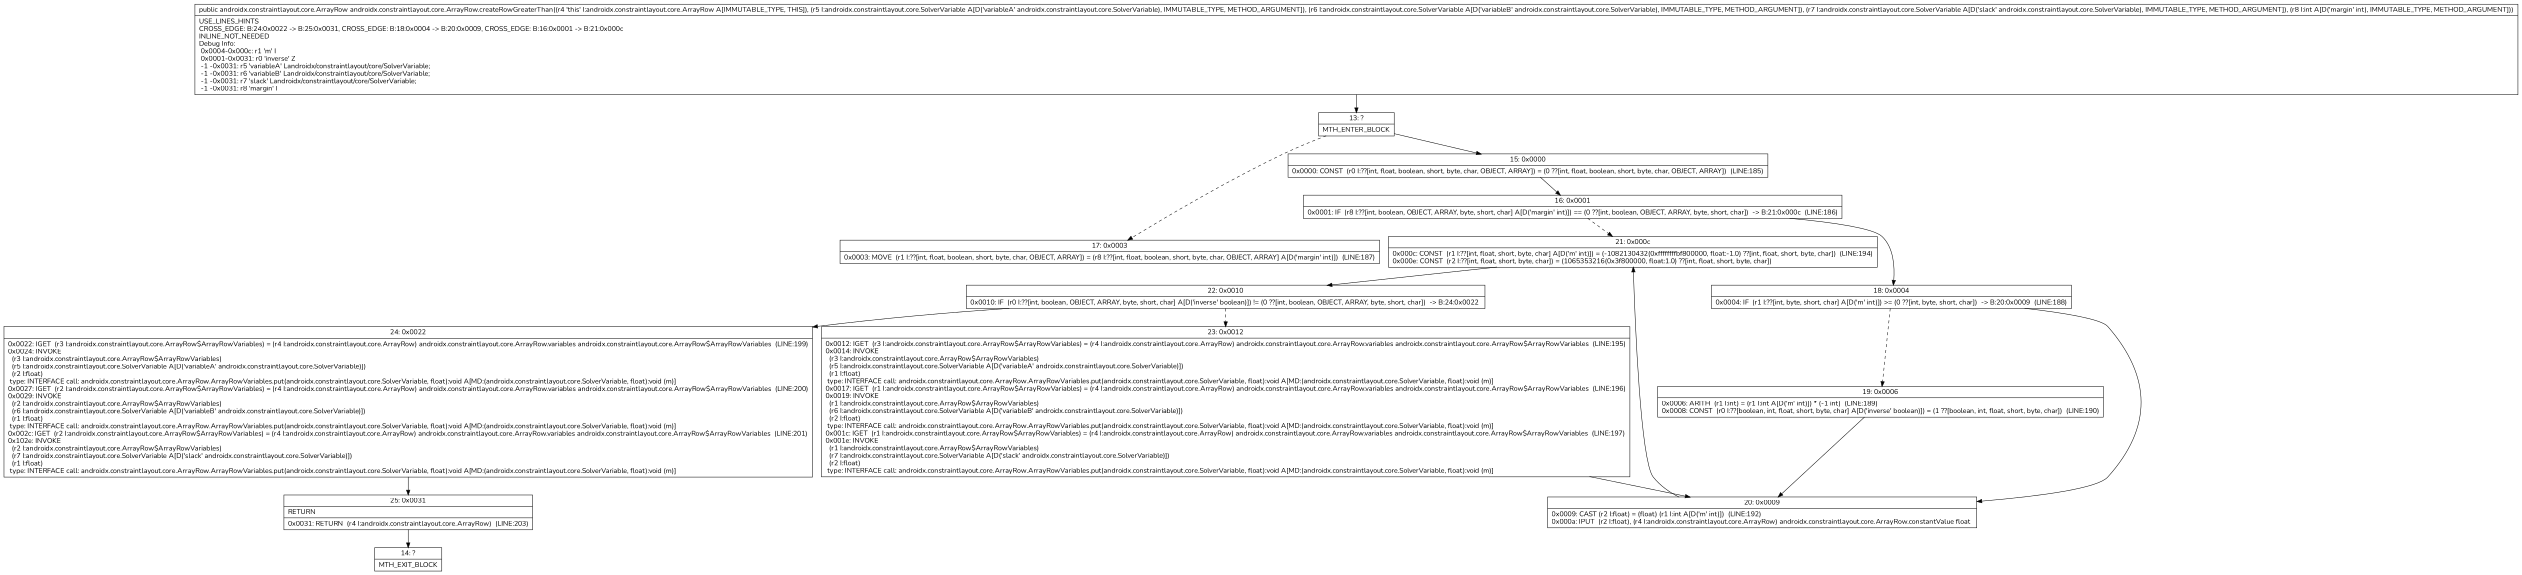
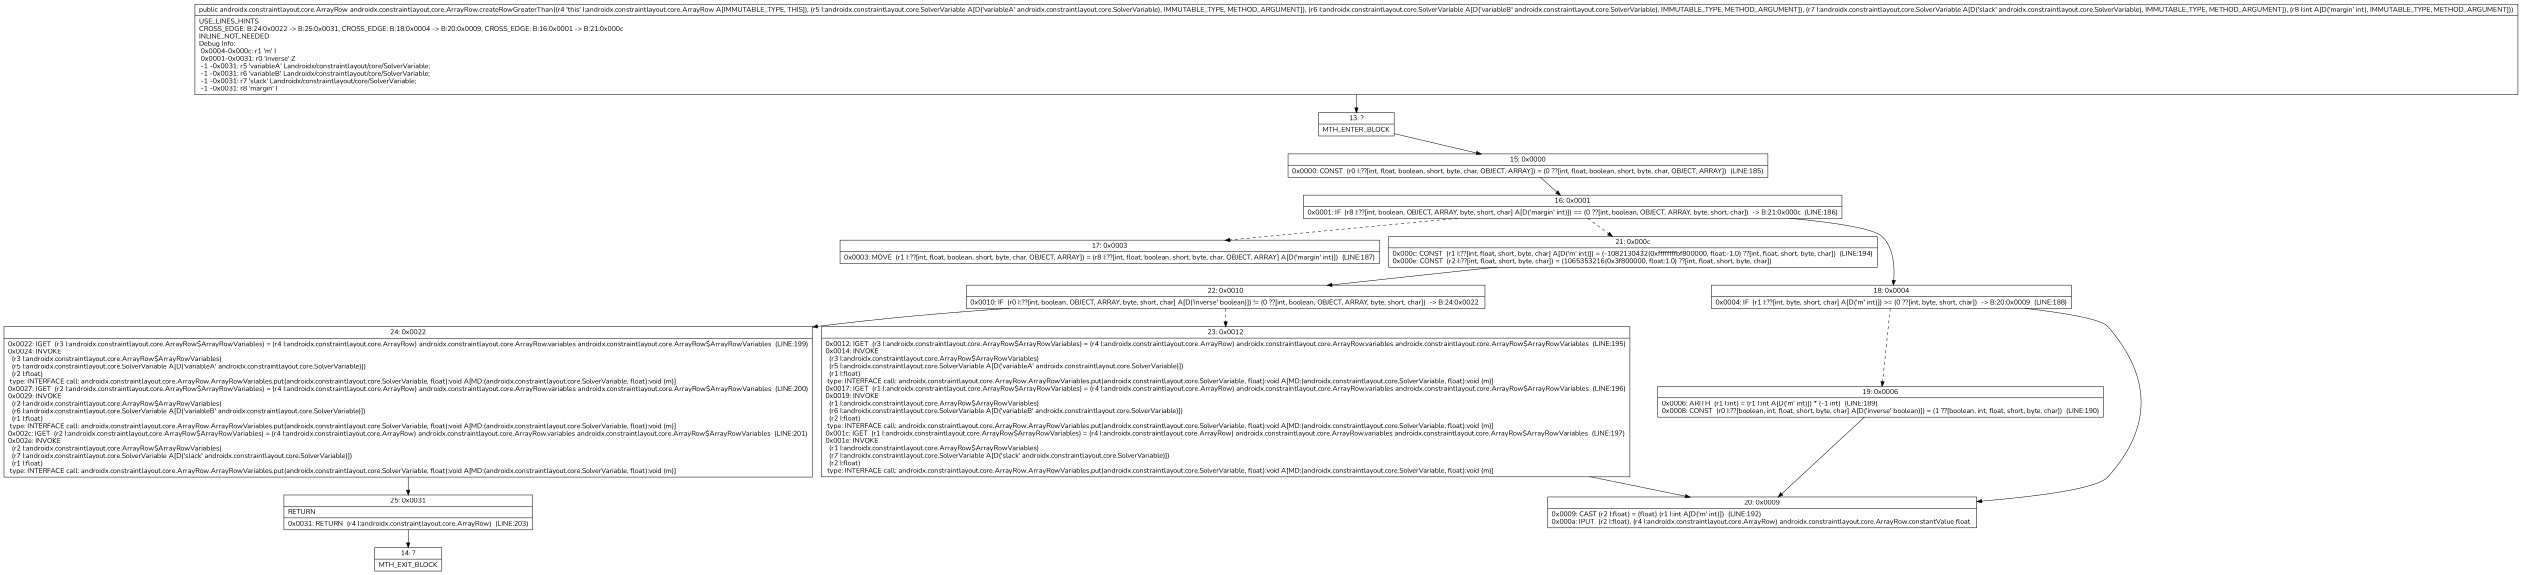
  digraph {
    fontname=Nunito
    node [fontname=Nunito shape=record]
    edge [fontname=Nunito]
    n1 [label="{13\:\ ?|MTH_ENTER_BLOCK\l}"]
    n2 [label="{15\:\ 0x0000|0x0000: CONST  (r0 I:??[int, float, boolean, short, byte, char, OBJECT, ARRAY]) = (0 ??[int, float, boolean, short, byte, char, OBJECT, ARRAY])  (LINE:185)\l}"]
    n3 [label="{16\:\ 0x0001|0x0001: IF  (r8 I:??[int, boolean, OBJECT, ARRAY, byte, short, char] A[D('margin' int)]) == (0 ??[int, boolean, OBJECT, ARRAY, byte, short, char])  \-\> B:21:0x000c  (LINE:186)\l}"]
    n4 [label="{17\:\ 0x0003|0x0003: MOVE  (r1 I:??[int, float, boolean, short, byte, char, OBJECT, ARRAY]) = (r8 I:??[int, float, boolean, short, byte, char, OBJECT, ARRAY] A[D('margin' int)])  (LINE:187)\l}"]
    n5 [label="{21\:\ 0x000c|0x000c: CONST  (r1 I:??[int, float, short, byte, char] A[D('m' int)]) = (\-1082130432(0xffffffffbf800000, float:\-1.0) ??[int, float, short, byte, char])  (LINE:194)\l0x000e: CONST  (r2 I:??[int, float, short, byte, char]) = (1065353216(0x3f800000, float:1.0) ??[int, float, short, byte, char]) \l}"]
    n6 [label="{18\:\ 0x0004|0x0004: IF  (r1 I:??[int, byte, short, char] A[D('m' int)]) \>= (0 ??[int, byte, short, char])  \-\> B:20:0x0009  (LINE:188)\l}"]
    n7 [label="{22\:\ 0x0010|0x0010: IF  (r0 I:??[int, boolean, OBJECT, ARRAY, byte, short, char] A[D('inverse' boolean)]) != (0 ??[int, boolean, OBJECT, ARRAY, byte, short, char])  \-\> B:24:0x0022 \l}"]
    n8 [label="{19\:\ 0x0006|0x0006: ARITH  (r1 I:int) = (r1 I:int A[D('m' int)]) * (\-1 int)  (LINE:189)\l0x0008: CONST  (r0 I:??[boolean, int, float, short, byte, char] A[D('inverse' boolean)]) = (1 ??[boolean, int, float, short, byte, char])  (LINE:190)\l}"]
    n9 [label="{20\:\ 0x0009|0x0009: CAST (r2 I:float) = (float) (r1 I:int A[D('m' int)])  (LINE:192)\l0x000a: IPUT  (r2 I:float), (r4 I:androidx.constraintlayout.core.ArrayRow) androidx.constraintlayout.core.ArrayRow.constantValue float \l}"]
    n10 [label="{23\:\ 0x0012|0x0012: IGET  (r3 I:androidx.constraintlayout.core.ArrayRow$ArrayRowVariables) = (r4 I:androidx.constraintlayout.core.ArrayRow) androidx.constraintlayout.core.ArrayRow.variables androidx.constraintlayout.core.ArrayRow$ArrayRowVariables  (LINE:195)\l0x0014: INVOKE  \l  (r3 I:androidx.constraintlayout.core.ArrayRow$ArrayRowVariables)\l  (r5 I:androidx.constraintlayout.core.SolverVariable A[D('variableA' androidx.constraintlayout.core.SolverVariable)])\l  (r1 I:float)\l type: INTERFACE call: androidx.constraintlayout.core.ArrayRow.ArrayRowVariables.put(androidx.constraintlayout.core.SolverVariable, float):void A[MD:(androidx.constraintlayout.core.SolverVariable, float):void (m)]\l0x0017: IGET  (r1 I:androidx.constraintlayout.core.ArrayRow$ArrayRowVariables) = (r4 I:androidx.constraintlayout.core.ArrayRow) androidx.constraintlayout.core.ArrayRow.variables androidx.constraintlayout.core.ArrayRow$ArrayRowVariables  (LINE:196)\l0x0019: INVOKE  \l  (r1 I:androidx.constraintlayout.core.ArrayRow$ArrayRowVariables)\l  (r6 I:androidx.constraintlayout.core.SolverVariable A[D('variableB' androidx.constraintlayout.core.SolverVariable)])\l  (r2 I:float)\l type: INTERFACE call: androidx.constraintlayout.core.ArrayRow.ArrayRowVariables.put(androidx.constraintlayout.core.SolverVariable, float):void A[MD:(androidx.constraintlayout.core.SolverVariable, float):void (m)]\l0x001c: IGET  (r1 I:androidx.constraintlayout.core.ArrayRow$ArrayRowVariables) = (r4 I:androidx.constraintlayout.core.ArrayRow) androidx.constraintlayout.core.ArrayRow.variables androidx.constraintlayout.core.ArrayRow$ArrayRowVariables  (LINE:197)\l0x001e: INVOKE  \l  (r1 I:androidx.constraintlayout.core.ArrayRow$ArrayRowVariables)\l  (r7 I:androidx.constraintlayout.core.SolverVariable A[D('slack' androidx.constraintlayout.core.SolverVariable)])\l  (r2 I:float)\l type: INTERFACE call: androidx.constraintlayout.core.ArrayRow.ArrayRowVariables.put(androidx.constraintlayout.core.SolverVariable, float):void A[MD:(androidx.constraintlayout.core.SolverVariable, float):void (m)]\l}"]
-   n11 [label="{24\:\ 0x0022|0x0022: IGET  (r3 I:androidx.constraintlayout.core.ArrayRow$ArrayRowVariables) = (r4 I:androidx.constraintlayout.core.ArrayRow) androidx.constraintlayout.core.ArrayRow.variables androidx.constraintlayout.core.ArrayRow$ArrayRowVariables  (LINE:199)\l0x0024: INVOKE  \l  (r3 I:androidx.constraintlayout.core.ArrayRow$ArrayRowVariables)\l  (r5 I:androidx.constraintlayout.core.SolverVariable A[D('variableA' androidx.constraintlayout.core.SolverVariable)])\l  (r2 I:float)\l type: INTERFACE call: androidx.constraintlayout.core.ArrayRow.ArrayRowVariables.put(androidx.constraintlayout.core.SolverVariable, float):void A[MD:(androidx.constraintlayout.core.SolverVariable, float):void (m)]\l0x0027: IGET  (r2 I:androidx.constraintlayout.core.ArrayRow$ArrayRowVariables) = (r4 I:androidx.constraintlayout.core.ArrayRow) androidx.constraintlayout.core.ArrayRow.variables androidx.constraintlayout.core.ArrayRow$ArrayRowVariables  (LINE:200)\l0x0029: INVOKE  \l  (r2 I:androidx.constraintlayout.core.ArrayRow$ArrayRowVariables)\l  (r6 I:androidx.constraintlayout.core.SolverVariable A[D('variableB' androidx.constraintlayout.core.SolverVariable)])\l  (r1 I:float)\l type: INTERFACE call: androidx.constraintlayout.core.ArrayRow.ArrayRowVariables.put(androidx.constraintlayout.core.SolverVariable, float):void A[MD:(androidx.constraintlayout.core.SolverVariable, float):void (m)]\l0x002c: IGET  (r2 I:androidx.constraintlayout.core.ArrayRow$ArrayRowVariables) = (r4 I:androidx.constraintlayout.core.ArrayRow) androidx.constraintlayout.core.ArrayRow.variables androidx.constraintlayout.core.ArrayRow$ArrayRowVariables  (LINE:201)\l0x102e: INVOKE  \l  (r2 I:androidx.constraintlayout.core.ArrayRow$ArrayRowVariables)\l  (r7 I:androidx.constraintlayout.core.SolverVariable A[D('slack' androidx.constraintlayout.core.SolverVariable)])\l  (r1 I:float)\l type: INTERFACE call: androidx.constraintlayout.core.ArrayRow.ArrayRowVariables.put(androidx.constraintlayout.core.SolverVariable, float):void A[MD:(androidx.constraintlayout.core.SolverVariable, float):void (m)]\l}"]
+   n11 [label="{24\:\ 0x0022|0x0022: IGET  (r3 I:androidx.constraintlayout.core.ArrayRow$ArrayRowVariables) = (r4 I:androidx.constraintlayout.core.ArrayRow) androidx.constraintlayout.core.ArrayRow.variables androidx.constraintlayout.core.ArrayRow$ArrayRowVariables  (LINE:199)\l0x0024: INVOKE  \l  (r3 I:androidx.constraintlayout.core.ArrayRow$ArrayRowVariables)\l  (r5 I:androidx.constraintlayout.core.SolverVariable A[D('variableA' androidx.constraintlayout.core.SolverVariable)])\l  (r2 I:float)\l type: INTERFACE call: androidx.constraintlayout.core.ArrayRow.ArrayRowVariables.put(androidx.constraintlayout.core.SolverVariable, float):void A[MD:(androidx.constraintlayout.core.SolverVariable, float):void (m)]\l0x0027: IGET  (r2 I:androidx.constraintlayout.core.ArrayRow$ArrayRowVariables) = (r4 I:androidx.constraintlayout.core.ArrayRow) androidx.constraintlayout.core.ArrayRow.variables androidx.constraintlayout.core.ArrayRow$ArrayRowVariables  (LINE:200)\l0x0029: INVOKE  \l  (r2 I:androidx.constraintlayout.core.ArrayRow$ArrayRowVariables)\l  (r6 I:androidx.constraintlayout.core.SolverVariable A[D('variableB' androidx.constraintlayout.core.SolverVariable)])\l  (r1 I:float)\l type: INTERFACE call: androidx.constraintlayout.core.ArrayRow.ArrayRowVariables.put(androidx.constraintlayout.core.SolverVariable, float):void A[MD:(androidx.constraintlayout.core.SolverVariable, float):void (m)]\l0x002c: IGET  (r2 I:androidx.constraintlayout.core.ArrayRow$ArrayRowVariables) = (r4 I:androidx.constraintlayout.core.ArrayRow) androidx.constraintlayout.core.ArrayRow.variables androidx.constraintlayout.core.ArrayRow$ArrayRowVariables  (LINE:201)\l0x002e: INVOKE  \l  (r2 I:androidx.constraintlayout.core.ArrayRow$ArrayRowVariables)\l  (r7 I:androidx.constraintlayout.core.SolverVariable A[D('slack' androidx.constraintlayout.core.SolverVariable)])\l  (r1 I:float)\l type: INTERFACE call: androidx.constraintlayout.core.ArrayRow.ArrayRowVariables.put(androidx.constraintlayout.core.SolverVariable, float):void A[MD:(androidx.constraintlayout.core.SolverVariable, float):void (m)]\l}"]
    n12 [label="{25\:\ 0x0031|RETURN\l|0x0031: RETURN  (r4 I:androidx.constraintlayout.core.ArrayRow)  (LINE:203)\l}"]
    n13 [label="{14\:\ ?|MTH_EXIT_BLOCK\l}"]
    n14 [label="{public androidx.constraintlayout.core.ArrayRow androidx.constraintlayout.core.ArrayRow.createRowGreaterThan((r4 'this' I:androidx.constraintlayout.core.ArrayRow A[IMMUTABLE_TYPE, THIS]), (r5 I:androidx.constraintlayout.core.SolverVariable A[D('variableA' androidx.constraintlayout.core.SolverVariable), IMMUTABLE_TYPE, METHOD_ARGUMENT]), (r6 I:androidx.constraintlayout.core.SolverVariable A[D('variableB' androidx.constraintlayout.core.SolverVariable), IMMUTABLE_TYPE, METHOD_ARGUMENT]), (r7 I:androidx.constraintlayout.core.SolverVariable A[D('slack' androidx.constraintlayout.core.SolverVariable), IMMUTABLE_TYPE, METHOD_ARGUMENT]), (r8 I:int A[D('margin' int), IMMUTABLE_TYPE, METHOD_ARGUMENT]))  | USE_LINES_HINTS\lCROSS_EDGE: B:24:0x0022 \-\> B:25:0x0031, CROSS_EDGE: B:18:0x0004 \-\> B:20:0x0009, CROSS_EDGE: B:16:0x0001 \-\> B:21:0x000c\lINLINE_NOT_NEEDED\lDebug Info:\l  0x0004\-0x000c: r1 'm' I\l  0x0001\-0x0031: r0 'inverse' Z\l  \-1 \-0x0031: r5 'variableA' Landroidx\/constraintlayout\/core\/SolverVariable;\l  \-1 \-0x0031: r6 'variableB' Landroidx\/constraintlayout\/core\/SolverVariable;\l  \-1 \-0x0031: r7 'slack' Landroidx\/constraintlayout\/core\/SolverVariable;\l  \-1 \-0x0031: r8 'margin' I\l}"]
    n1 -> n2
    n2 -> n3
-   n1 -> n4 [style=dashed]
+   n3 -> n4 [style=dashed]
    n3 -> n5 [style=dashed]
    n3 -> n6
    n5 -> n7
    n6 -> n8 [style=dashed]
    n6 -> n9
    n7 -> n10 [style=dashed]
    n7 -> n11
    n8 -> n9
-   n9 -> n5
    n10 -> n9
    n11 -> n12
    n12 -> n13
    n14 -> n1
  }
